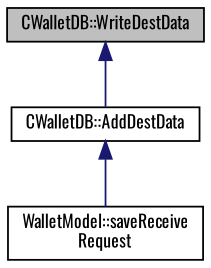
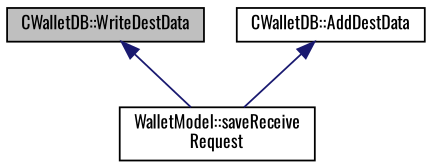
  digraph {
    fontname=Oswald
    rankdir=TB
    node [color=black fillcolor=white fontname=Oswald fontsize=10 shape=record style=filled]
    edge [color=midnightblue dir=back fontname=Oswald fontsize=10 labelfontname=Helvetica labelfontsize=10 style=solid]
    n1 [fillcolor=grey75 fontcolor=black height=0.2 label="CWalletDB::WriteDestData" width=0.4]
    n2 [height=0.2 label="CWalletDB::AddDestData" width=0.4]
    n3 [height=0.2 label="WalletModel::saveReceive\lRequest" width=0.4]
-   n1 -> n2
+   n1 -> n3
    n2 -> n3
  }
